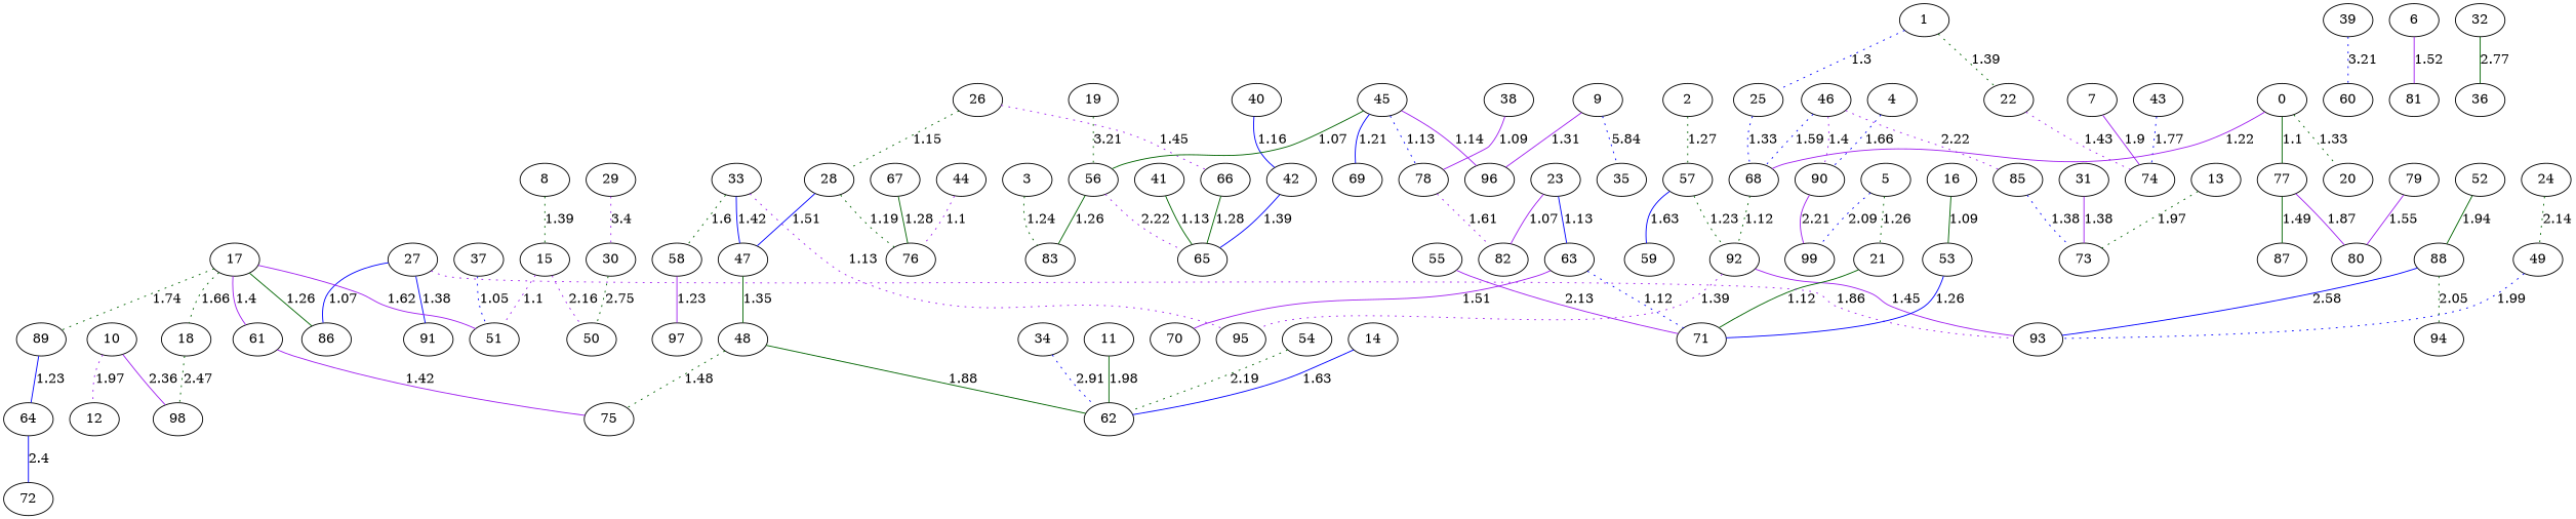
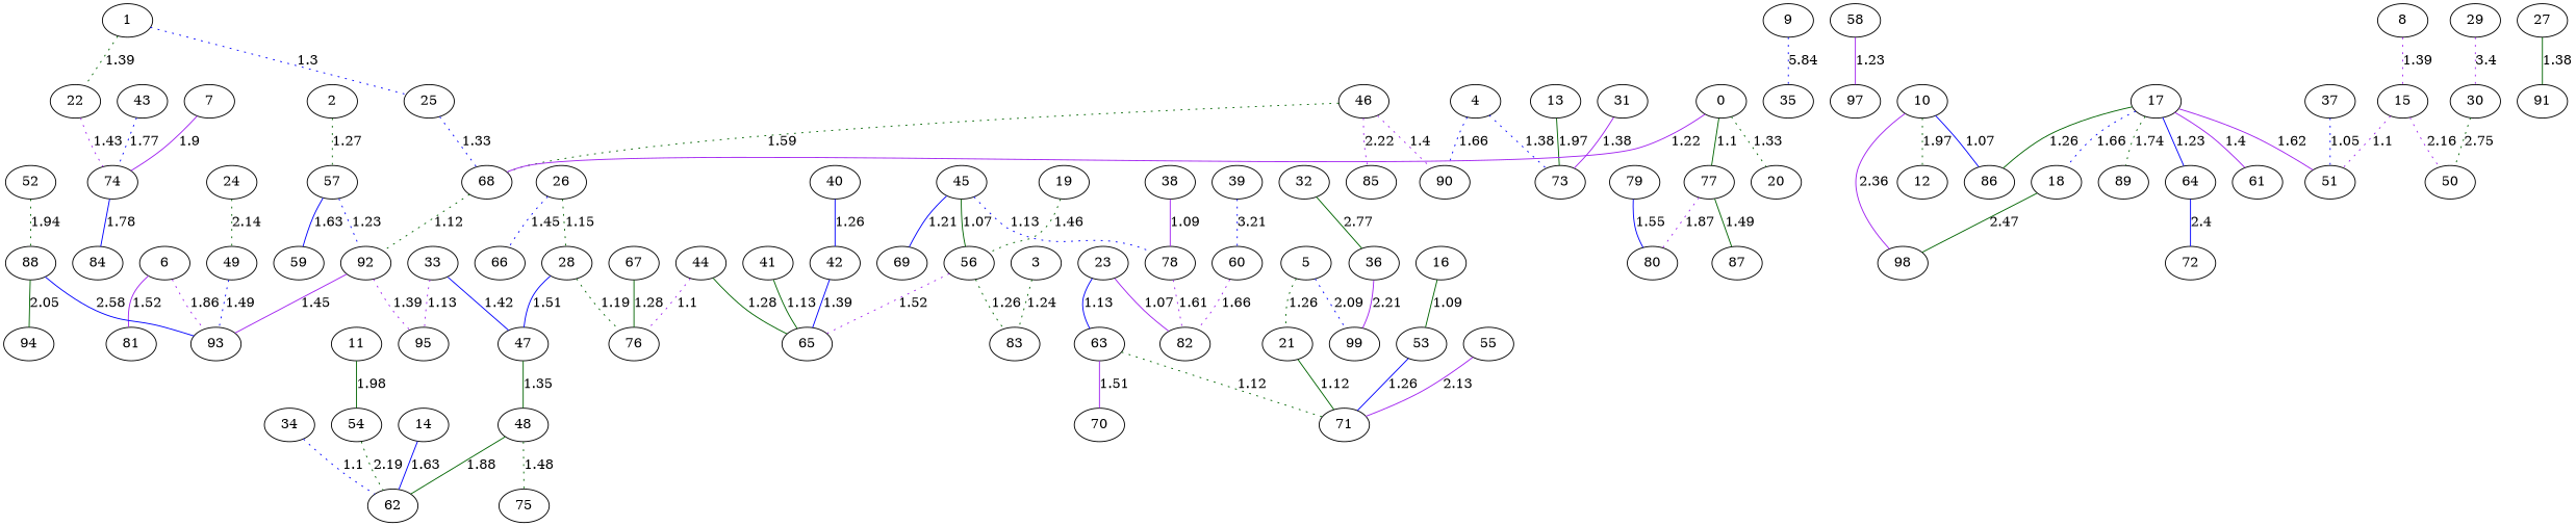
  graph {
    edge [color=darkgreen style=dotted]
    49
    93
    60
    82
    68
    92
    95
    74
+   84
    5
    99
    21
    71
    9
-   96
    35
    2
    57
    59
    23
    63
    70
    56
    83
    65
    33
    47
    58
    48
    97
    6
    81
    79
    80
    67
    76
    18
    98
    75
    62
    61
    30
    50
    27
    91
    86
    88
    94
    10
    12
    7
    29
    44
    13
    73
    36
    32
    15
    51
    39
    40
    42
    16
    53
    55
    64
    72
    77
    87
    3
    25
    14
    46
    85
    90
    52
    19
    8
    17
    89
    26
    66
    28
    38
    78
    31
    41
    24
    4
    34
    11
    54
    37
    1
    22
    45
    69
    43
    0
    20
-   49 -- 93 [color=blue label=1.99]
+   49 -- 93 [color=blue label=1.49]
+   60 -- 82 [color=purple label=1.66]
    68 -- 92 [label=1.12]
    92 -- 93 [color=purple label=1.45 style=solid]
    92 -- 95 [color=purple label=1.39]
+   74 -- 84 [color=blue label=1.78 style=solid]
    5 -- 99 [color=blue label=2.09]
    5 -- 21 [label=1.26]
    21 -- 71 [label=1.12 style=solid]
-   9 -- 96 [color=purple label=1.31 style=solid]
    9 -- 35 [color=blue label=5.84]
    2 -- 57 [label=1.27]
-   57 -- 92 [label=1.23]
+   57 -- 92 [color=blue label=1.23]
    57 -- 59 [color=blue label=1.63 style=solid]
    23 -- 82 [color=purple label=1.07 style=solid]
    23 -- 63 [color=blue label=1.13 style=solid]
-   63 -- 71 [color=blue label=1.12]
+   63 -- 71 [label=1.12]
    63 -- 70 [color=purple label=1.51 style=solid]
-   56 -- 83 [label=1.26 style=solid]
-   56 -- 65 [color=purple label=2.22]
+   56 -- 83 [label=1.26]
+   56 -- 65 [color=purple label=1.52]
    33 -- 95 [color=purple label=1.13]
    33 -- 47 [color=blue label=1.42 style=solid]
-   33 -- 58 [label=1.6]
    47 -- 48 [label=1.35 style=solid]
    58 -- 97 [color=purple label=1.23 style=solid]
    48 -- 75 [label=1.48]
    48 -- 62 [label=1.88 style=solid]
-   27 -- 93 [color=purple label=1.86]
+   6 -- 93 [color=purple label=1.86]
    6 -- 81 [color=purple label=1.52 style=solid]
-   79 -- 80 [color=purple label=1.55 style=solid]
+   79 -- 80 [color=blue label=1.55 style=solid]
    67 -- 76 [label=1.28 style=solid]
-   18 -- 98 [label=2.47]
-   61 -- 75 [color=purple label=1.42 style=solid]
+   18 -- 98 [label=2.47 style=solid]
    30 -- 50 [label=2.75]
-   27 -- 91 [color=blue label=1.38 style=solid]
-   27 -- 86 [color=blue label=1.07 style=solid]
+   27 -- 91 [label=1.38 style=solid]
+   10 -- 86 [color=blue label=1.07 style=solid]
    88 -- 93 [color=blue label=2.58 style=solid]
-   88 -- 94 [label=2.05]
+   88 -- 94 [label=2.05 style=solid]
    10 -- 98 [color=purple label=2.36 style=solid]
-   10 -- 12 [color=purple label=1.97]
+   10 -- 12 [label=1.97]
    7 -- 74 [color=purple label=1.9 style=solid]
    29 -- 30 [color=purple label=3.4]
-   66 -- 65 [label=1.28 style=solid]
+   44 -- 65 [label=1.28 style=solid]
    44 -- 76 [color=purple label=1.1]
-   13 -- 73 [label=1.97]
-   90 -- 99 [color=purple label=2.21 style=solid]
+   13 -- 73 [label=1.97 style=solid]
+   36 -- 99 [color=purple label=2.21 style=solid]
    32 -- 36 [label=2.77 style=solid]
    15 -- 50 [color=purple label=2.16]
    15 -- 51 [color=purple label=1.1]
    39 -- 60 [color=blue label=3.21]
-   40 -- 42 [color=blue label=1.16 style=solid]
+   40 -- 42 [color=blue label=1.26 style=solid]
    42 -- 65 [color=blue label=1.39 style=solid]
    16 -- 53 [label=1.09 style=solid]
    53 -- 71 [color=blue label=1.26 style=solid]
    55 -- 71 [color=purple label=2.13 style=solid]
    64 -- 72 [color=blue label=2.4 style=solid]
-   77 -- 80 [color=purple label=1.87 style=solid]
+   77 -- 80 [color=purple label=1.87]
    77 -- 87 [label=1.49 style=solid]
    3 -- 83 [label=1.24]
    25 -- 68 [color=blue label=1.33]
    14 -- 62 [color=blue label=1.63 style=solid]
-   46 -- 68 [color=blue label=1.59]
+   46 -- 68 [label=1.59]
    46 -- 85 [color=purple label=2.22]
    46 -- 90 [color=purple label=1.4]
-   52 -- 88 [label=1.94 style=solid]
-   19 -- 56 [label=3.21]
-   8 -- 15 [label=1.39]
-   17 -- 18 [label=1.66]
+   52 -- 88 [label=1.94]
+   19 -- 56 [label=1.46]
+   8 -- 15 [color=purple label=1.39]
+   17 -- 18 [color=blue label=1.66]
    17 -- 61 [color=purple label=1.4 style=solid]
    17 -- 86 [label=1.26 style=solid]
    17 -- 51 [color=purple label=1.62 style=solid]
-   89 -- 64 [color=blue label=1.23 style=solid]
+   17 -- 64 [color=blue label=1.23 style=solid]
    17 -- 89 [label=1.74]
-   26 -- 66 [color=purple label=1.45]
+   26 -- 66 [color=blue label=1.45]
    26 -- 28 [label=1.15]
    28 -- 47 [color=blue label=1.51 style=solid]
    28 -- 76 [label=1.19]
    38 -- 78 [color=purple label=1.09 style=solid]
    78 -- 82 [color=purple label=1.61]
    31 -- 73 [color=purple label=1.38 style=solid]
    41 -- 65 [label=1.13 style=solid]
    24 -- 49 [label=2.14]
-   85 -- 73 [color=blue label=1.38]
+   4 -- 73 [color=blue label=1.38]
    4 -- 90 [color=blue label=1.66]
-   34 -- 62 [color=blue label=2.91]
-   11 -- 62 [label=1.98 style=solid]
+   34 -- 62 [color=blue label=1.1]
+   11 -- 54 [label=1.98 style=solid]
    54 -- 62 [label=2.19]
    37 -- 51 [color=blue label=1.05]
    1 -- 25 [color=blue label=1.3]
    1 -- 22 [label=1.39]
    22 -- 74 [color=purple label=1.43]
-   45 -- 96 [color=purple label=1.14 style=solid]
    45 -- 56 [label=1.07 style=solid]
    45 -- 78 [color=blue label=1.13]
    45 -- 69 [color=blue label=1.21 style=solid]
    43 -- 74 [color=blue label=1.77]
    0 -- 68 [color=purple label=1.22 style=solid]
    0 -- 77 [label=1.1 style=solid]
    0 -- 20 [label=1.33]
  }
